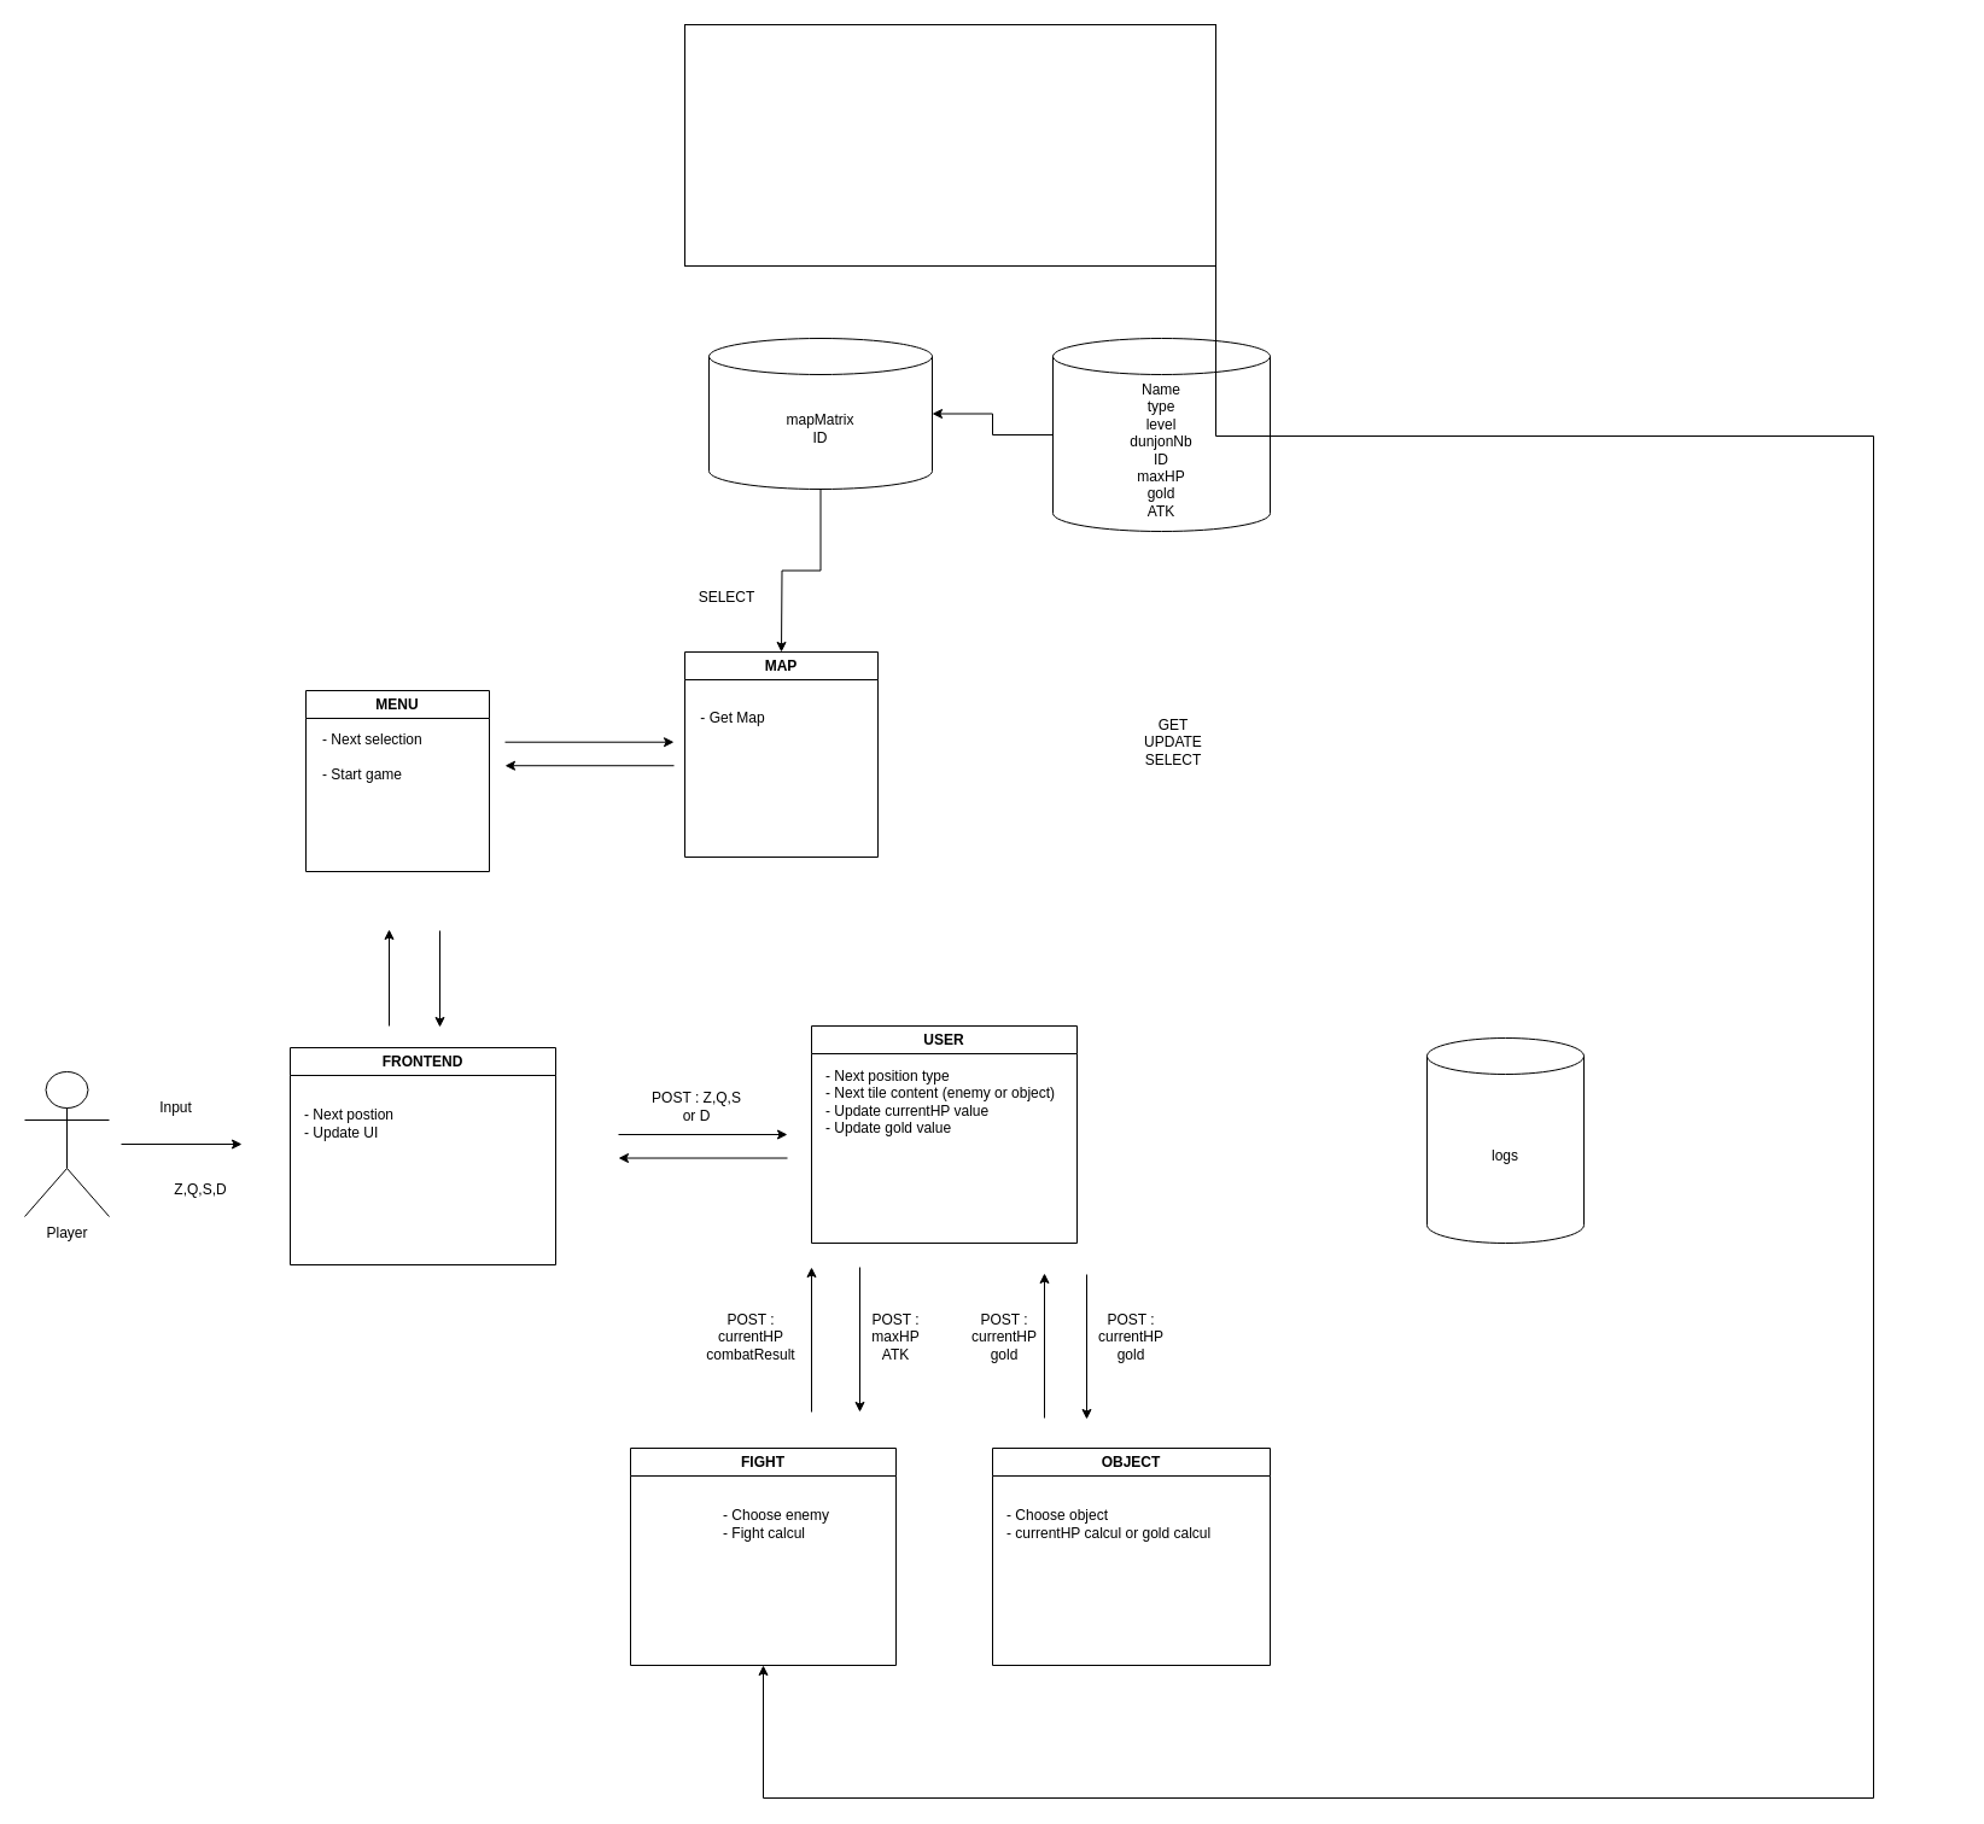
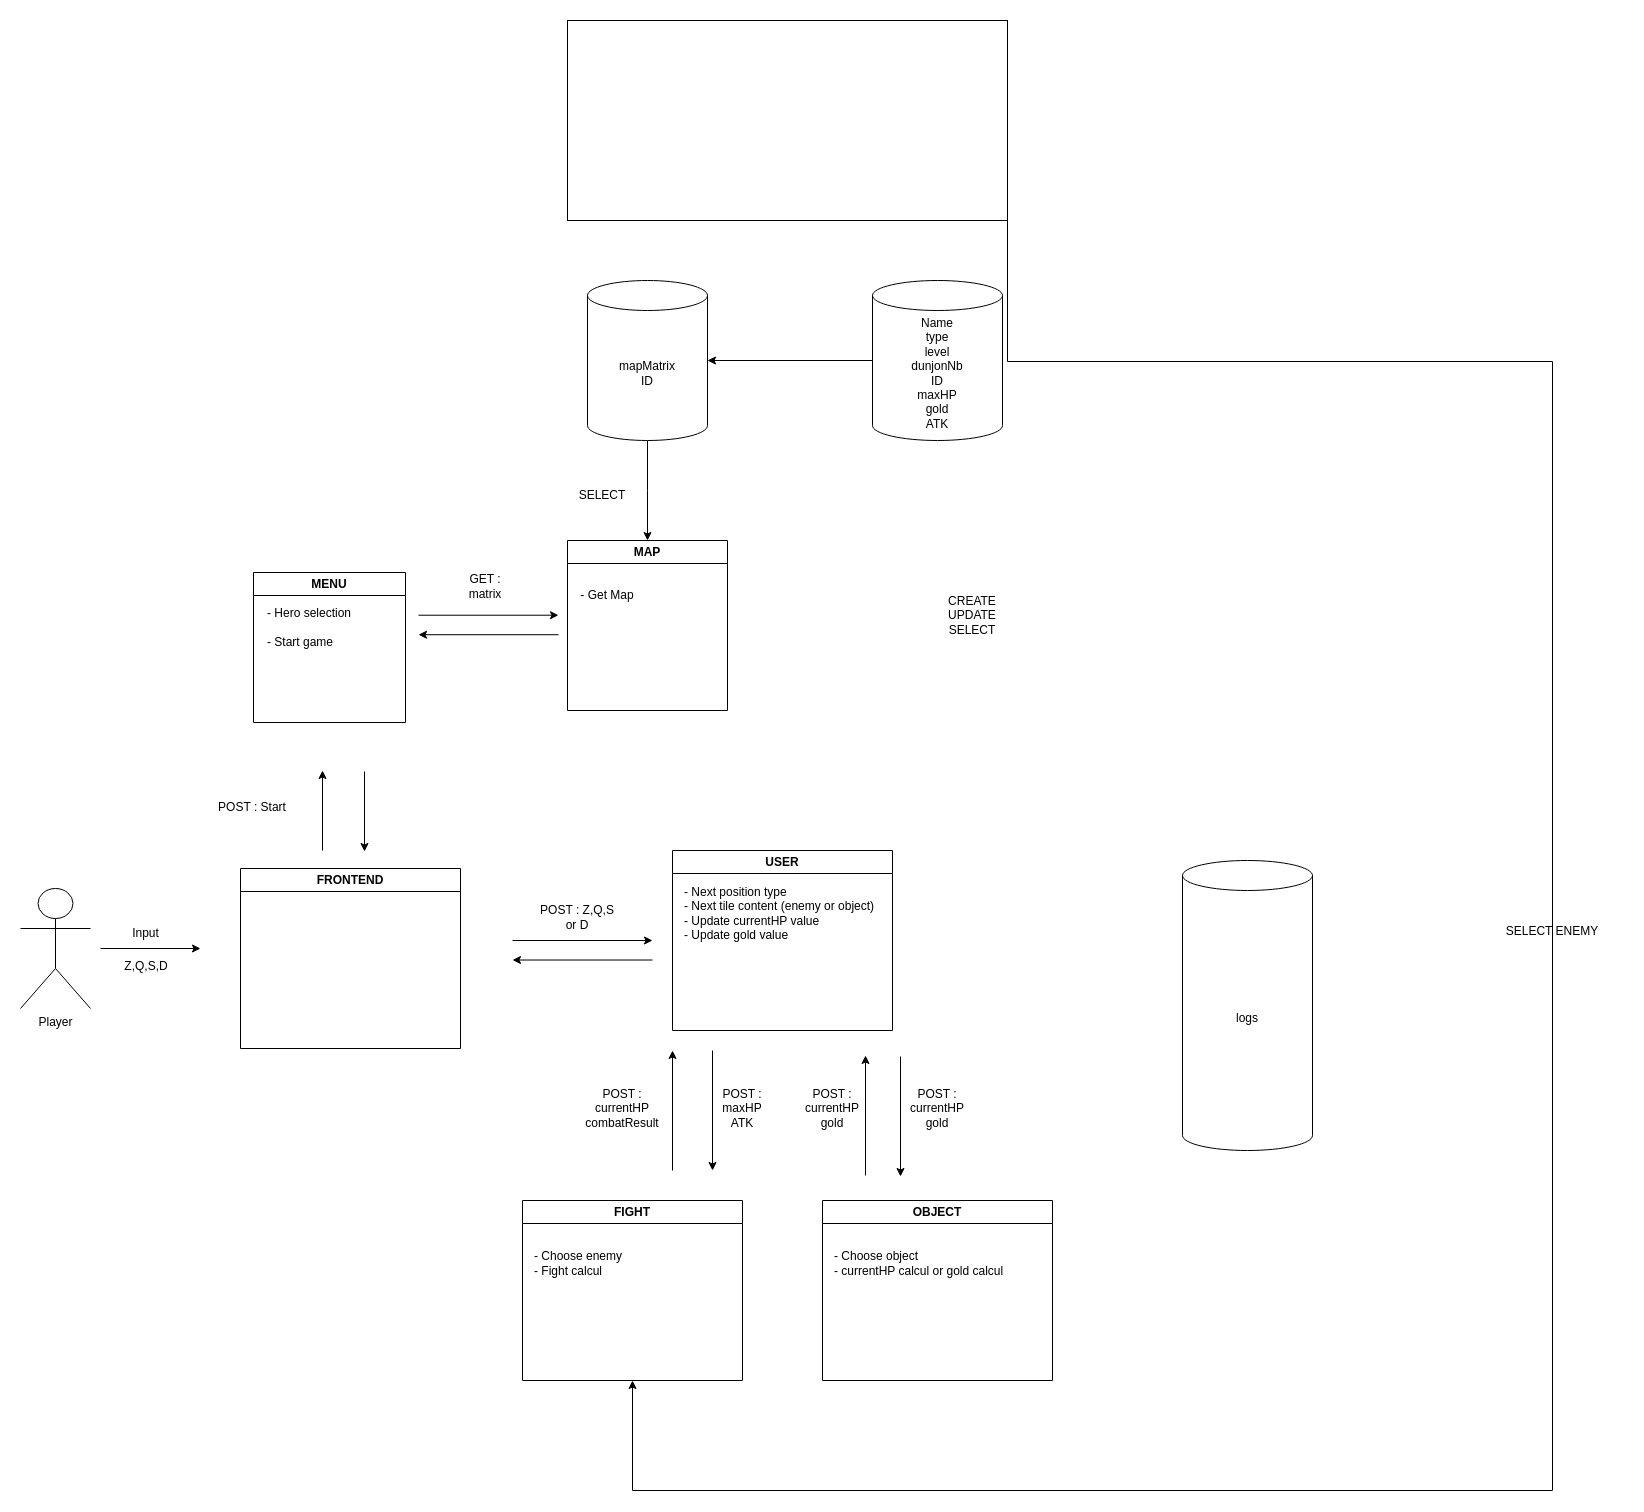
  <mxCell id="0" />
  <mxCell id="1" parent="0" />
  <mxCell id="2" style="edgeStyle=orthogonalEdgeStyle;rounded=0;orthogonalLoop=1;jettySize=auto;html=1;" edge="1" parent="1" source="3" target="5"><mxGeometry relative="1" as="geometry"><mxPoint x="937" y="540" as="targetPoint" /></mxGeometry></mxCell>
- <mxCell id="3" value="&lt;div&gt;Name&lt;/div&gt;&lt;div&gt;type&lt;br&gt;&lt;/div&gt;&lt;div&gt;level&lt;/div&gt;&lt;div&gt;dunjonNb&lt;br&gt;&lt;/div&gt;&lt;div&gt;ID&lt;/div&gt;&lt;div&gt;maxHP&lt;/div&gt;&lt;div&gt;gold&lt;/div&gt;&lt;div&gt;ATK&lt;br&gt;&lt;/div&gt;" style="shape=cylinder3;whiteSpace=wrap;html=1;boundedLbl=1;backgroundOutline=1;size=15;" parent="1" vertex="1"><mxGeometry x="872" y="280" width="180" height="160" as="geometry" /></mxCell>
+ <mxCell id="3" value="&lt;div&gt;Name&lt;/div&gt;&lt;div&gt;type&lt;br&gt;&lt;/div&gt;&lt;div&gt;level&lt;/div&gt;&lt;div&gt;dunjonNb&lt;br&gt;&lt;/div&gt;&lt;div&gt;ID&lt;/div&gt;&lt;div&gt;maxHP&lt;/div&gt;&lt;div&gt;gold&lt;/div&gt;&lt;div&gt;ATK&lt;br&gt;&lt;/div&gt;" style="shape=cylinder3;whiteSpace=wrap;html=1;boundedLbl=1;backgroundOutline=1;size=15;" parent="1" vertex="1"><mxGeometry x="872" y="280" width="130" height="160" as="geometry" /></mxCell>
  <mxCell id="4" style="edgeStyle=orthogonalEdgeStyle;rounded=0;orthogonalLoop=1;jettySize=auto;html=1;exitX=0.5;exitY=1;exitDx=0;exitDy=0;exitPerimeter=0;" edge="1" parent="1" source="5"><mxGeometry relative="1" as="geometry"><mxPoint x="647" y="540" as="targetPoint" /></mxGeometry></mxCell>
- <mxCell id="5" value="&lt;div&gt;mapMatrix&lt;/div&gt;&lt;div&gt;ID&lt;br&gt;&lt;/div&gt;" style="shape=cylinder3;whiteSpace=wrap;html=1;boundedLbl=1;backgroundOutline=1;size=15;" vertex="1" parent="1"><mxGeometry x="587" y="280" width="185" height="125" as="geometry" /></mxCell>
- <mxCell id="6" value="&lt;div&gt;GET&lt;/div&gt;&lt;div&gt;UPDATE&lt;br&gt;SELECT&lt;/div&gt;" style="text;html=1;align=center;verticalAlign=middle;whiteSpace=wrap;rounded=0;" vertex="1" parent="1"><mxGeometry x="942" y="600" width="60" height="30" as="geometry" /></mxCell>
+ <mxCell id="5" value="&lt;div&gt;mapMatrix&lt;/div&gt;&lt;div&gt;ID&lt;br&gt;&lt;/div&gt;" style="shape=cylinder3;whiteSpace=wrap;html=1;boundedLbl=1;backgroundOutline=1;size=15;" vertex="1" parent="1"><mxGeometry x="587" y="280" width="120" height="160" as="geometry" /></mxCell>
+ <mxCell id="6" value="&lt;div&gt;CREATE&lt;/div&gt;&lt;div&gt;UPDATE&lt;br&gt;SELECT&lt;/div&gt;" style="text;html=1;align=center;verticalAlign=middle;whiteSpace=wrap;rounded=0;" vertex="1" parent="1"><mxGeometry x="942" y="600" width="60" height="30" as="geometry" /></mxCell>
  <mxCell id="7" value="&lt;div&gt;SELECT&lt;/div&gt;" style="text;html=1;align=center;verticalAlign=middle;whiteSpace=wrap;rounded=0;" vertex="1" parent="1"><mxGeometry x="572" y="480" width="60" height="30" as="geometry" /></mxCell>
  <mxCell id="8" value="Player" style="shape=umlActor;verticalLabelPosition=bottom;verticalAlign=top;html=1;outlineConnect=0;" vertex="1" parent="1"><mxGeometry x="20" y="888" width="70" height="120" as="geometry" /></mxCell>
  <mxCell id="9" value="" style="endArrow=classic;html=1;rounded=0;" edge="1" parent="1"><mxGeometry width="50" height="50" relative="1" as="geometry"><mxPoint x="100" y="948" as="sourcePoint" /><mxPoint x="200" y="948" as="targetPoint" /></mxGeometry></mxCell>
- <mxCell id="10" value="Input" style="text;html=1;align=center;verticalAlign=middle;resizable=0;points=[];autosize=1;strokeColor=none;fillColor=none;" vertex="1" parent="1"><mxGeometry x="120" y="903" width="50" height="30" as="geometry" /></mxCell>
- <mxCell id="11" value="Z,Q,S,D" style="text;html=1;align=center;verticalAlign=middle;whiteSpace=wrap;rounded=0;" vertex="1" parent="1"><mxGeometry x="136" y="971" width="60" height="30" as="geometry" /></mxCell>
+ <mxCell id="10" value="Input" style="text;html=1;align=center;verticalAlign=middle;resizable=0;points=[];autosize=1;strokeColor=none;fillColor=none;" vertex="1" parent="1"><mxGeometry x="120" y="918" width="50" height="30" as="geometry" /></mxCell>
+ <mxCell id="11" value="Z,Q,S,D" style="text;html=1;align=center;verticalAlign=middle;whiteSpace=wrap;rounded=0;" vertex="1" parent="1"><mxGeometry x="116" y="951" width="60" height="30" as="geometry" /></mxCell>
  <mxCell id="12" value="" style="endArrow=classic;html=1;rounded=0;" edge="1" parent="1"><mxGeometry width="50" height="50" relative="1" as="geometry"><mxPoint x="512" y="940" as="sourcePoint" /><mxPoint x="652" y="940" as="targetPoint" /></mxGeometry></mxCell>
  <mxCell id="13" value="POST : Z,Q,S or D" style="text;html=1;align=center;verticalAlign=middle;whiteSpace=wrap;rounded=0;" vertex="1" parent="1"><mxGeometry x="537" y="900" width="80" height="33" as="geometry" /></mxCell>
  <mxCell id="14" value="" style="endArrow=classic;html=1;rounded=0;" edge="1" parent="1"><mxGeometry width="50" height="50" relative="1" as="geometry"><mxPoint x="652" y="959.52" as="sourcePoint" /><mxPoint x="512" y="959.52" as="targetPoint" /></mxGeometry></mxCell>
  <mxCell id="15" value="USER" style="swimlane;whiteSpace=wrap;html=1;" vertex="1" parent="1"><mxGeometry x="672" y="850" width="220" height="180" as="geometry" /></mxCell>
  <mxCell id="16" value="&lt;div align=&quot;left&quot;&gt;- Next position type&lt;br&gt;&lt;/div&gt;&lt;div align=&quot;left&quot;&gt;- Next tile content (enemy or object)&lt;br&gt;&lt;/div&gt;&lt;div align=&quot;left&quot;&gt;- Update currentHP value&lt;/div&gt;&lt;div align=&quot;left&quot;&gt;- Update gold value &lt;br&gt;&lt;/div&gt;" style="text;html=1;align=left;verticalAlign=middle;resizable=0;points=[];autosize=1;strokeColor=none;fillColor=none;" vertex="1" parent="15"><mxGeometry x="10" y="28" width="210" height="70" as="geometry" /></mxCell>
  <mxCell id="17" style="edgeStyle=orthogonalEdgeStyle;rounded=0;orthogonalLoop=1;jettySize=auto;html=1;exitX=1;exitY=0.5;exitDx=0;exitDy=0;" edge="1" parent="1" source="33" target="18"><mxGeometry relative="1" as="geometry"><Array as="points"><mxPoint x="1552" y="361" /><mxPoint x="1552" y="1490" /><mxPoint x="632" y="1490" /></Array></mxGeometry></mxCell>
  <mxCell id="18" value="FIGHT" style="swimlane;whiteSpace=wrap;html=1;" vertex="1" parent="1"><mxGeometry x="522" y="1200" width="220" height="180" as="geometry" /></mxCell>
- <mxCell id="19" value="&lt;div&gt;- Choose enemy&lt;/div&gt;&lt;div&gt;- Fight calcul &lt;br&gt;&lt;/div&gt;" style="text;html=1;align=left;verticalAlign=middle;resizable=0;points=[];autosize=1;strokeColor=none;fillColor=none;" vertex="1" parent="18"><mxGeometry x="75" y="43" width="110" height="40" as="geometry" /></mxCell>
- <mxCell id="20" value="logs" style="shape=cylinder3;whiteSpace=wrap;html=1;boundedLbl=1;backgroundOutline=1;size=15;" parent="1" vertex="1"><mxGeometry x="1182" y="860" width="130" height="170" as="geometry" /></mxCell>
+ <mxCell id="19" value="&lt;div&gt;- Choose enemy&lt;/div&gt;&lt;div&gt;- Fight calcul &lt;br&gt;&lt;/div&gt;" style="text;html=1;align=left;verticalAlign=middle;resizable=0;points=[];autosize=1;strokeColor=none;fillColor=none;" vertex="1" parent="18"><mxGeometry x="10" y="43" width="110" height="40" as="geometry" /></mxCell>
+ <mxCell id="20" value="logs" style="shape=cylinder3;whiteSpace=wrap;html=1;boundedLbl=1;backgroundOutline=1;size=15;" parent="1" vertex="1"><mxGeometry x="1182" y="860" width="130" height="290" as="geometry" /></mxCell>
  <mxCell id="21" value="OBJECT" style="swimlane;whiteSpace=wrap;html=1;" vertex="1" parent="1"><mxGeometry x="822" y="1200" width="230" height="180" as="geometry" /></mxCell>
  <mxCell id="22" value="&lt;div align=&quot;left&quot;&gt;- Choose object&lt;br&gt;&lt;/div&gt;&lt;div align=&quot;left&quot;&gt;- currentHP calcul or gold calcul&lt;br&gt;&lt;/div&gt;" style="text;html=1;align=left;verticalAlign=middle;resizable=0;points=[];autosize=1;strokeColor=none;fillColor=none;" vertex="1" parent="21"><mxGeometry x="10" y="43" width="190" height="40" as="geometry" /></mxCell>
  <mxCell id="23" value="" style="endArrow=classic;html=1;rounded=0;" edge="1" parent="1"><mxGeometry width="50" height="50" relative="1" as="geometry"><mxPoint x="672" y="1170" as="sourcePoint" /><mxPoint x="672" y="1050" as="targetPoint" /></mxGeometry></mxCell>
  <mxCell id="24" value="" style="endArrow=classic;html=1;rounded=0;" edge="1" parent="1"><mxGeometry width="50" height="50" relative="1" as="geometry"><mxPoint x="865" y="1175" as="sourcePoint" /><mxPoint x="865" y="1055" as="targetPoint" /></mxGeometry></mxCell>
  <mxCell id="25" value="" style="endArrow=classic;html=1;rounded=0;" edge="1" parent="1"><mxGeometry width="50" height="50" relative="1" as="geometry"><mxPoint x="712" y="1050" as="sourcePoint" /><mxPoint x="712" y="1170" as="targetPoint" /></mxGeometry></mxCell>
  <mxCell id="26" value="" style="endArrow=classic;html=1;rounded=0;" edge="1" parent="1"><mxGeometry width="50" height="50" relative="1" as="geometry"><mxPoint x="900" y="1056" as="sourcePoint" /><mxPoint x="900" y="1176" as="targetPoint" /></mxGeometry></mxCell>
  <mxCell id="27" value="FRONTEND" style="swimlane;whiteSpace=wrap;html=1;" vertex="1" parent="1"><mxGeometry x="240" y="868" width="220" height="180" as="geometry" /></mxCell>
- <mxCell id="28" value="&lt;div align=&quot;left&quot;&gt;- Next postion&lt;br&gt;&lt;/div&gt;&lt;div align=&quot;left&quot;&gt;- Update UI&lt;br&gt;&lt;/div&gt;" style="text;html=1;align=left;verticalAlign=middle;resizable=0;points=[];autosize=1;strokeColor=none;fillColor=none;" vertex="1" parent="27"><mxGeometry x="10" y="43" width="100" height="40" as="geometry" /></mxCell>
  <mxCell id="29" value="&lt;div&gt;POST :&lt;/div&gt;&lt;div&gt;maxHP&lt;/div&gt;&lt;div&gt;ATK&lt;/div&gt;" style="text;html=1;align=center;verticalAlign=middle;whiteSpace=wrap;rounded=0;" vertex="1" parent="1"><mxGeometry x="712" y="1070" width="60" height="75" as="geometry" /></mxCell>
  <mxCell id="30" value="&lt;div&gt;POST :&lt;/div&gt;&lt;div&gt;currentHP&lt;/div&gt;&lt;div&gt;combatResult&lt;/div&gt;" style="text;html=1;align=center;verticalAlign=middle;whiteSpace=wrap;rounded=0;" vertex="1" parent="1"><mxGeometry x="592" y="1070" width="60" height="75" as="geometry" /></mxCell>
  <mxCell id="31" value="&lt;div&gt;POST :&lt;/div&gt;&lt;div&gt;currentHP&lt;/div&gt;&lt;div&gt;gold&lt;br&gt;&lt;/div&gt;" style="text;html=1;align=center;verticalAlign=middle;whiteSpace=wrap;rounded=0;" vertex="1" parent="1"><mxGeometry x="907" y="1070" width="60" height="75" as="geometry" /></mxCell>
  <mxCell id="32" value="&lt;div&gt;POST :&lt;/div&gt;&lt;div&gt;currentHP&lt;/div&gt;&lt;div&gt;gold&lt;br&gt;&lt;/div&gt;" style="text;html=1;align=center;verticalAlign=middle;whiteSpace=wrap;rounded=0;" vertex="1" parent="1"><mxGeometry x="802" y="1070" width="60" height="75" as="geometry" /></mxCell>
  <mxCell id="33" value="" style="rounded=0;whiteSpace=wrap;html=1;fillColor=none;" vertex="1" parent="1"><mxGeometry x="567" y="20" width="440" height="200" as="geometry" /></mxCell>
  <mxCell id="34" value="MAP" style="swimlane;whiteSpace=wrap;html=1;" vertex="1" parent="1"><mxGeometry x="567" y="540" width="160" height="170" as="geometry" /></mxCell>
  <mxCell id="35" value="- Get Map" style="text;html=1;align=center;verticalAlign=middle;whiteSpace=wrap;rounded=0;" vertex="1" parent="34"><mxGeometry x="10" y="40" width="60" height="30" as="geometry" /></mxCell>
+ <mxCell id="36" value="&lt;div&gt;SELECT ENEMY&lt;br&gt;&lt;/div&gt;" style="text;html=1;align=center;verticalAlign=middle;whiteSpace=wrap;rounded=0;" vertex="1" parent="1"><mxGeometry x="1482" y="901.5" width="140" height="58.5" as="geometry" /></mxCell>
  <mxCell id="37" value="MENU" style="swimlane;whiteSpace=wrap;html=1;" vertex="1" parent="1"><mxGeometry x="253" y="572" width="152" height="150" as="geometry" /></mxCell>
- <mxCell id="38" value="&lt;div align=&quot;left&quot;&gt;- Next selection&lt;/div&gt;&lt;div&gt;&lt;br&gt;&lt;/div&gt;&lt;div&gt;- Start game&lt;br&gt;&lt;/div&gt;" style="text;html=1;align=left;verticalAlign=middle;whiteSpace=wrap;rounded=0;" vertex="1" parent="37"><mxGeometry x="12" y="40" width="168" height="30" as="geometry" /></mxCell>
+ <mxCell id="38" value="&lt;div align=&quot;left&quot;&gt;- Hero selection&lt;/div&gt;&lt;div&gt;&lt;br&gt;&lt;/div&gt;&lt;div&gt;- Start game&lt;br&gt;&lt;/div&gt;" style="text;html=1;align=left;verticalAlign=middle;whiteSpace=wrap;rounded=0;" vertex="1" parent="37"><mxGeometry x="12" y="40" width="168" height="30" as="geometry" /></mxCell>
+ <mxCell id="39" value="POST : Start" style="text;html=1;align=center;verticalAlign=middle;whiteSpace=wrap;rounded=0;" vertex="1" parent="1"><mxGeometry x="212" y="790" width="80" height="33" as="geometry" /></mxCell>
  <mxCell id="40" value="" style="endArrow=classic;html=1;rounded=0;" edge="1" parent="1"><mxGeometry width="50" height="50" relative="1" as="geometry"><mxPoint x="322" y="850" as="sourcePoint" /><mxPoint x="322" y="770" as="targetPoint" /></mxGeometry></mxCell>
  <mxCell id="41" value="" style="endArrow=classic;html=1;rounded=0;" edge="1" parent="1"><mxGeometry width="50" height="50" relative="1" as="geometry"><mxPoint x="364" y="771" as="sourcePoint" /><mxPoint x="364" y="851" as="targetPoint" /></mxGeometry></mxCell>
  <mxCell id="42" value="" style="endArrow=classic;html=1;rounded=0;" edge="1" parent="1"><mxGeometry width="50" height="50" relative="1" as="geometry"><mxPoint x="418" y="614.71" as="sourcePoint" /><mxPoint x="558" y="614.71" as="targetPoint" /></mxGeometry></mxCell>
  <mxCell id="43" value="" style="endArrow=classic;html=1;rounded=0;" edge="1" parent="1"><mxGeometry width="50" height="50" relative="1" as="geometry"><mxPoint x="558" y="634.23" as="sourcePoint" /><mxPoint x="418" y="634.23" as="targetPoint" /></mxGeometry></mxCell>
+ <mxCell id="44" value="GET : matrix" style="text;html=1;align=center;verticalAlign=middle;whiteSpace=wrap;rounded=0;" vertex="1" parent="1"><mxGeometry x="455" y="571" width="60" height="30" as="geometry" /></mxCell>
